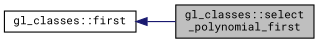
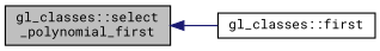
  digraph {
    rankdir=LR
    fontname="Roboto Mono"
    node [color=black fontname="Roboto Mono" fontsize=10 shape=record style=filled]
    n1 [fillcolor=grey75 fontcolor=black height=0.2 label="gl_classes::select\l_polynomial_first" width=0.4]
    n2 [fillcolor=white height=0.2 label="gl_classes::first" width=0.4]
-   n2 -> n1 [color=midnightblue dir=back fontname="Roboto Mono" fontsize=10 labelfontname=Helvetica labelfontsize=10 style=solid]
+   n1 -> n2 [color=midnightblue dir=back fontname="Roboto Mono" fontsize=10 labelfontname=Helvetica labelfontsize=10 style=solid]
  }
